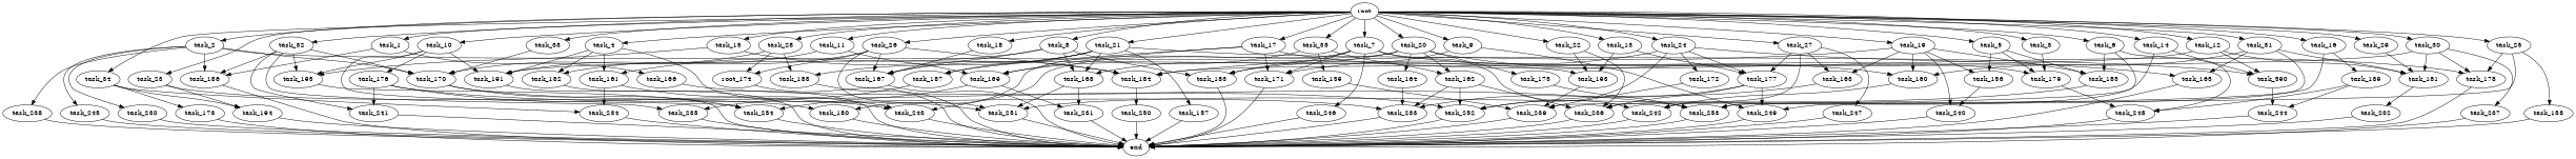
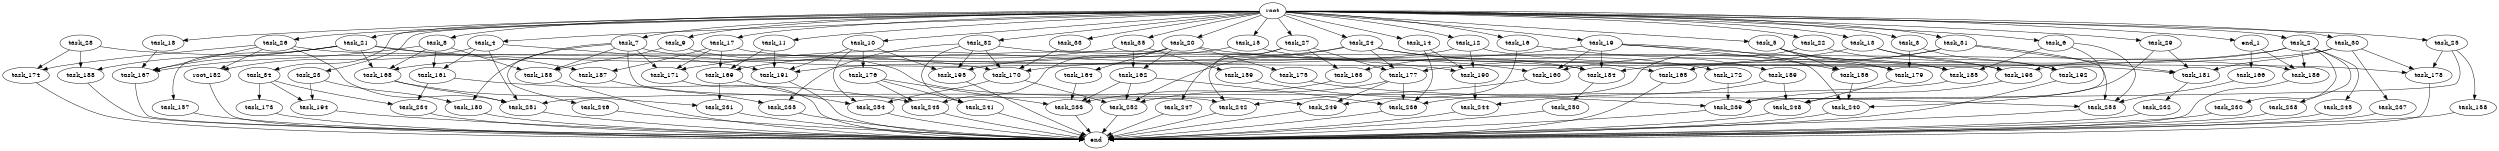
  digraph {
    root
    task_11
    task_2
    task_21
    task_23
    task_35
    task_33
    task_14
    task_3
    task_28
    task_22
    task_5
    task_30
    task_9
    task_27
    task_20
    task_8
    task_15
    task_24
    task_31
    task_12
    task_32
    task_10
    task_29
-   task_1
+   task_1 [label=end_1]
    task_34
    task_4
    task_13
    task_16
    task_18
    task_26
    task_25
    task_19
    task_17
    task_6
    task_7
    task_169
    task_191
    task_193
    task_238
    task_245
    task_230
    task_186
    task_170
    task_157
    task_187
    task_167
    task_168
    task_188
-   task_190 [label=task_590]
+   task_190
    task_194
    task_180
    task_162
    task_159
    task_236
    task_179
-   task_174 [label=root_174]
+   task_192
+   task_174
    task_185
    task_156
    task_178
    task_181
    task_184
    task_237
    task_249
    task_183
    task_242
    task_247
    task_163
    task_177
    task_164
    task_243
    task_175
    task_160
    task_161
    task_195
    task_252
    task_165
    task_172
    task_171
    task_253
    task_241
    task_235
    task_176
    task_254
    task_240
    task_166
    task_234
    task_173
    task_251
-   task_182
+   task_182 [label=root_182]
    task_189
    task_239
    task_158
    task_248
    task_246
    task_231
    end
    task_233
    task_244
    task_250
    task_232
    root -> task_11
    root -> task_2
    root -> task_21
    root -> task_23
    root -> task_35
    root -> task_33
    root -> task_14
    root -> task_3
-   root -> task_28
    root -> task_22
    root -> task_5
    root -> task_30
    root -> task_9
    root -> task_27
    root -> task_20
    root -> task_8
    root -> task_15
    root -> task_24
    root -> task_31
    root -> task_12
    root -> task_32
    root -> task_10
    root -> task_29
    root -> task_1
    root -> task_34
    root -> task_4
    root -> task_13
    root -> task_16
    root -> task_18
    root -> task_26
    root -> task_25
    root -> task_19
    root -> task_17
    root -> task_6
    root -> task_7
    task_11 -> task_169
    task_11 -> task_191
    task_2 -> task_193
    task_2 -> task_238
    task_2 -> task_245
    task_2 -> task_230
    task_2 -> task_186
    task_2 -> task_170
    task_21 -> task_157
    task_21 -> task_187
    task_21 -> task_167
    task_21 -> task_168
    task_21 -> task_188
    task_21 -> task_190
    task_23 -> task_194
    task_23 -> task_180
    task_35 -> task_169
    task_35 -> task_162
    task_35 -> task_159
    task_33 -> task_170
    task_14 -> task_190
    task_14 -> task_236
    task_3 -> task_179
+   task_3 -> task_192
    task_28 -> task_170
    task_28 -> task_188
    task_28 -> task_174
    task_22 -> task_193
    task_22 -> task_236
    task_5 -> task_179
    task_5 -> task_185
    task_5 -> task_156
    task_30 -> task_178
    task_30 -> task_181
    task_30 -> task_184
    task_30 -> task_237
    task_9 -> task_249
    task_9 -> task_183
    task_27 -> task_242
    task_27 -> task_247
    task_27 -> task_163
    task_27 -> task_177
    task_20 -> task_168
    task_20 -> task_162
    task_20 -> task_164
    task_20 -> task_243
    task_20 -> task_175
    task_20 -> task_160
    task_8 -> task_167
    task_8 -> task_168
    task_8 -> task_183
    task_8 -> task_161
    task_15 -> task_184
    task_15 -> task_195
    task_24 -> task_177
    task_24 -> task_252
    task_24 -> task_165
    task_24 -> task_172
    task_24 -> task_171
    task_31 -> task_181
    task_31 -> task_160
    task_31 -> task_165
    task_31 -> task_253
    task_12 -> task_191
    task_12 -> task_190
    task_12 -> task_181
    task_32 -> task_186
    task_32 -> task_170
    task_32 -> task_195
    task_32 -> task_241
    task_32 -> task_235
    task_10 -> task_191
    task_10 -> task_195
    task_10 -> task_176
    task_10 -> task_254
    task_29 -> task_181
+   task_29 -> task_240
    task_1 -> task_186
    task_1 -> task_166
    task_34 -> task_194
    task_34 -> task_234
    task_34 -> task_173
    task_4 -> task_191
    task_4 -> task_161
    task_4 -> task_251
    task_4 -> task_182
    task_13 -> task_193
+   task_13 -> task_192
    task_13 -> task_177
    task_16 -> task_249
    task_16 -> task_189
    task_18 -> task_167
    task_26 -> task_167
    task_26 -> task_174
    task_26 -> task_184
    task_26 -> task_251
    task_26 -> task_182
    task_25 -> task_178
    task_25 -> task_239
    task_25 -> task_158
    task_19 -> task_185
    task_19 -> task_156
    task_19 -> task_184
    task_19 -> task_163
    task_19 -> task_160
    task_19 -> task_240
    task_17 -> task_169
    task_17 -> task_187
    task_17 -> task_178
    task_17 -> task_171
    task_6 -> task_185
    task_6 -> task_253
    task_6 -> task_248
    task_7 -> task_180
    task_7 -> task_179
    task_7 -> task_183
    task_7 -> task_242
    task_7 -> task_171
    task_7 -> task_246
    task_169 -> task_254
    task_169 -> task_231
    task_191 -> end
    task_193 -> task_239
    task_238 -> end
    task_245 -> end
    task_230 -> end
    task_186 -> end
    task_170 -> task_252
    task_170 -> task_254
    task_157 -> end
    task_187 -> task_235
    task_167 -> end
    task_168 -> task_251
    task_168 -> task_231
    task_188 -> end
    task_190 -> task_244
    task_194 -> end
    task_180 -> end
    task_162 -> task_236
    task_162 -> task_252
    task_162 -> task_233
    task_159 -> task_239
    task_236 -> end
    task_179 -> task_248
+   task_192 -> end
    task_174 -> end
    task_185 -> task_251
    task_156 -> task_240
    task_178 -> end
    task_181 -> task_232
    task_184 -> task_250
    task_237 -> end
    task_249 -> end
    task_183 -> end
    task_242 -> end
    task_247 -> end
    task_163 -> task_252
    task_177 -> task_236
    task_177 -> task_249
    task_177 -> task_233
    task_164 -> task_233
    task_243 -> end
    task_175 -> task_253
    task_160 -> task_242
    task_161 -> task_243
    task_161 -> task_234
    task_195 -> end
    task_252 -> end
    task_165 -> end
    task_172 -> task_239
    task_171 -> end
    task_253 -> end
    task_241 -> end
    task_235 -> end
    task_176 -> task_243
    task_176 -> task_241
    task_176 -> task_233
    task_254 -> end
    task_240 -> end
    task_166 -> task_253
    task_234 -> end
    task_173 -> end
    task_251 -> end
    task_182 -> end
    task_189 -> task_248
    task_189 -> task_244
    task_239 -> end
    task_158 -> end
    task_248 -> end
    task_246 -> end
    task_231 -> end
    task_233 -> end
    task_244 -> end
    task_250 -> end
    task_232 -> end
  }
